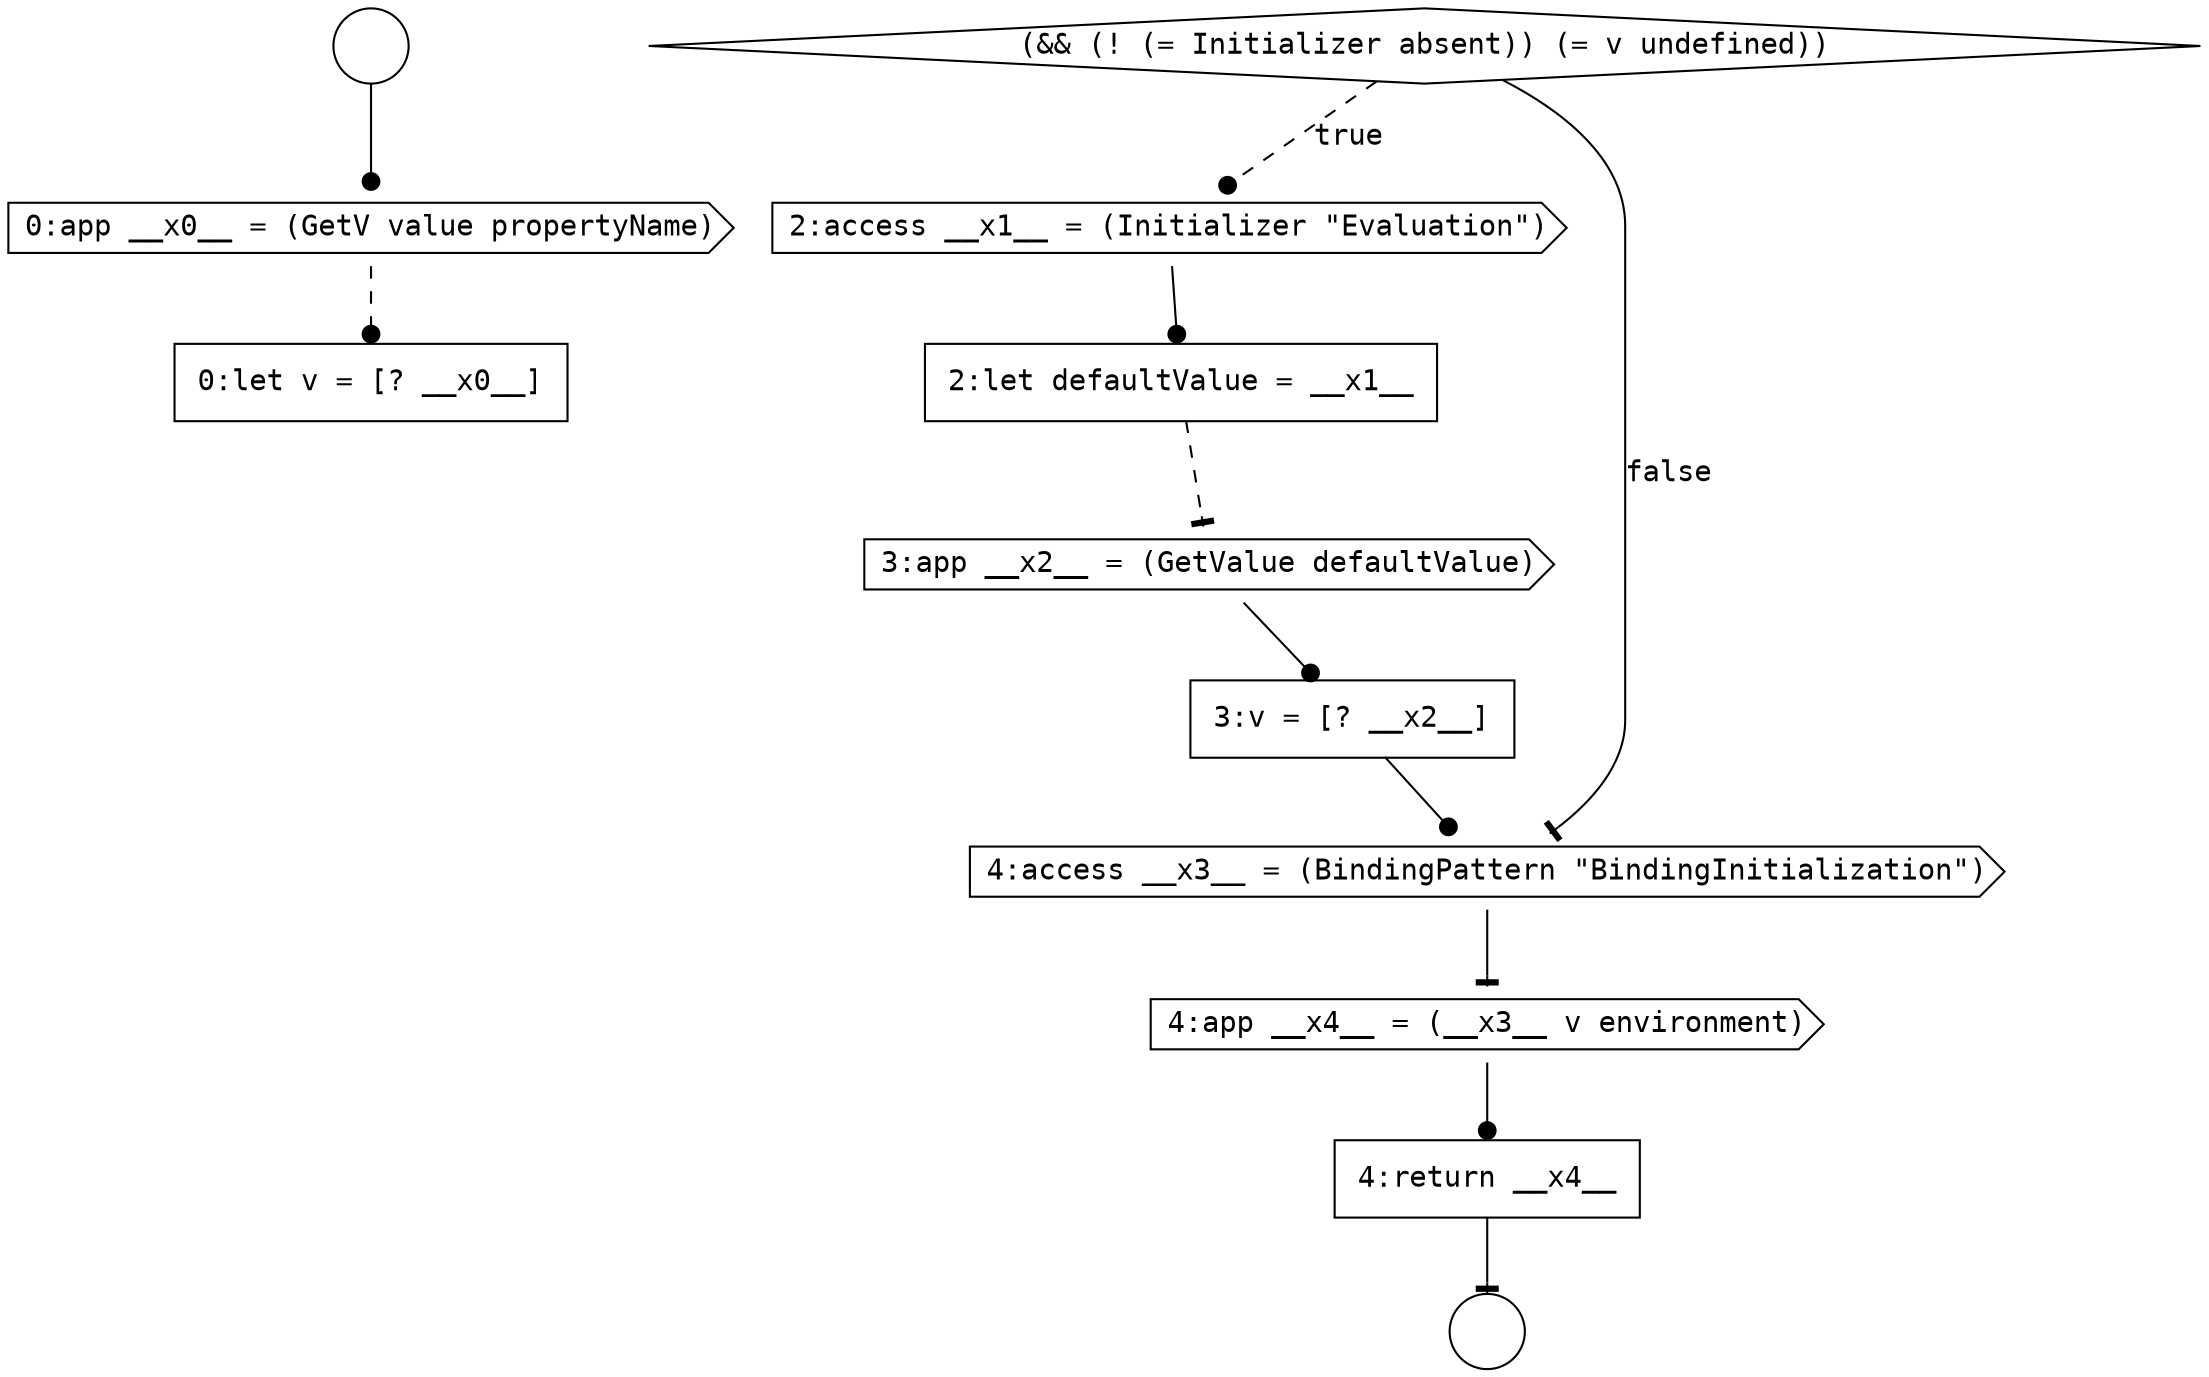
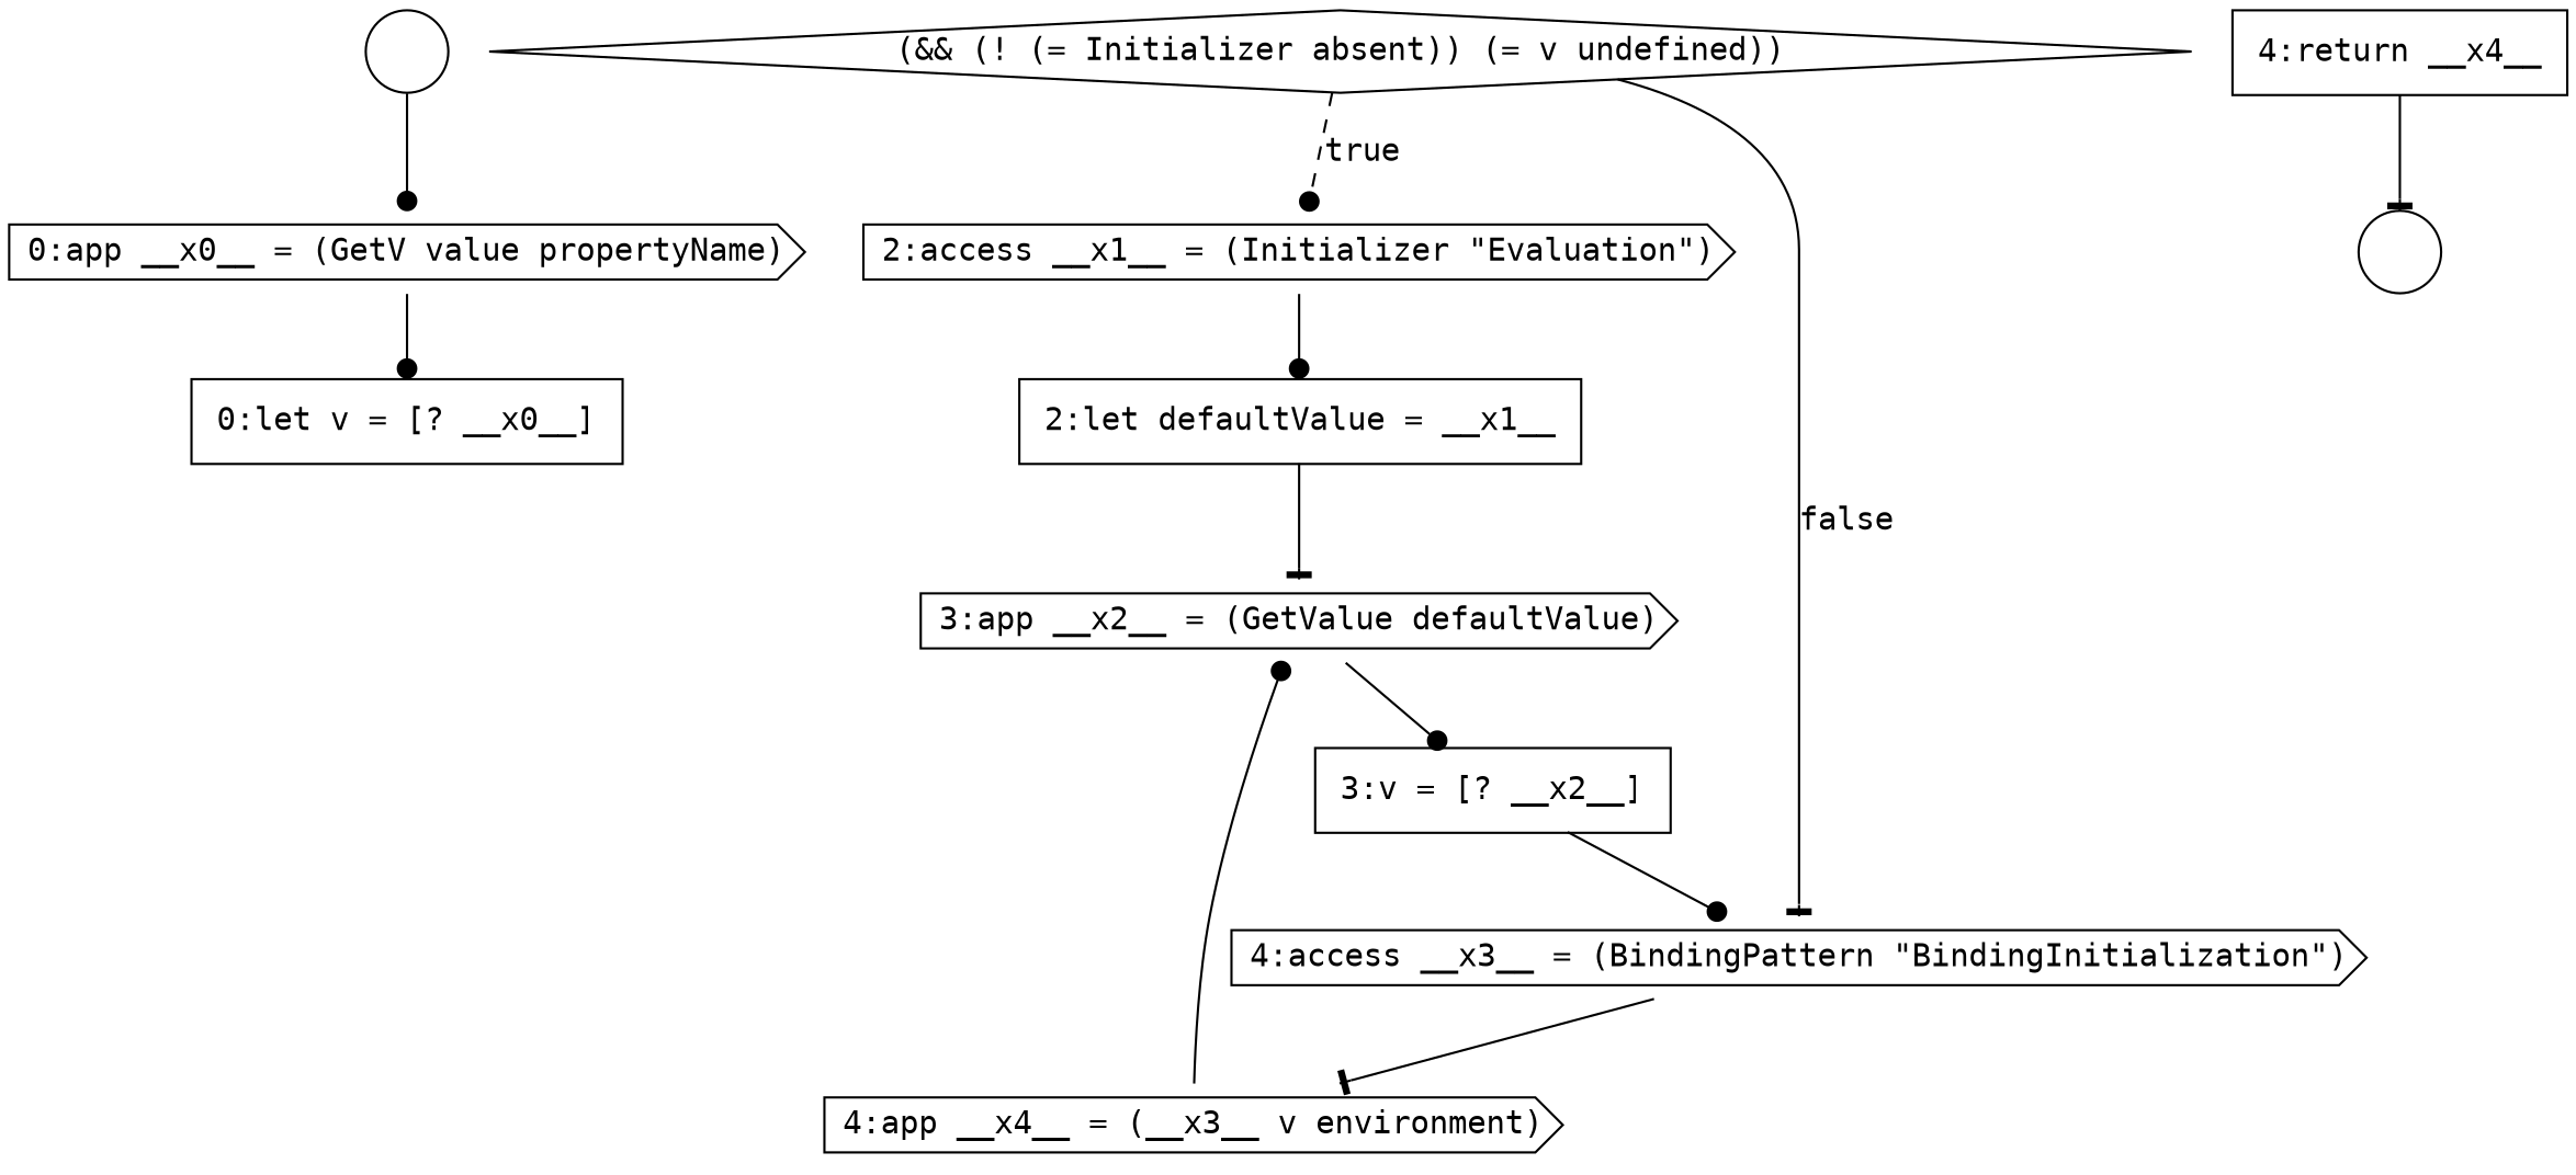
  digraph {
    fontname="DejaVu Sans Mono"
    node [color=black fillcolor=white fontname="DejaVu Sans Mono" shape=cds style=filled]
    edge [arrowhead=dot color=black fontname="DejaVu Sans Mono" style=solid]
    n1 [label=<<font color="black">     <table border="0" cellborder="1" cellspacing="0" cellpadding="10">       <tr><td align="left">0:let v = [? __x0__]</td></tr>     </table>   </font>> margin=0 shape=none]
    n2 [label=<<font color="black">(&amp;&amp; (! (= Initializer absent)) (= v undefined))</font>> shape=diamond]
    n3 [label=<<font color="black">2:access __x1__ = (Initializer &quot;Evaluation&quot;)</font>>]
    n4 [label=<<font color="black">4:access __x3__ = (BindingPattern &quot;BindingInitialization&quot;)</font>>]
    n5 [label=<<font color="black">     <table border="0" cellborder="1" cellspacing="0" cellpadding="10">       <tr><td align="left">2:let defaultValue = __x1__</td></tr>     </table>   </font>> margin=0 shape=none]
    n6 [label=<<font color="black">3:app __x2__ = (GetValue defaultValue)</font>>]
    n7 [label=<<font color="black">     <table border="0" cellborder="1" cellspacing="0" cellpadding="10">       <tr><td align="left">3:v = [? __x2__]</td></tr>     </table>   </font>> margin=0 shape=none]
    n8 [label=<<font color="black">4:app __x4__ = (__x3__ v environment)</font>>]
    n9 [label=<<font color="black">     <table border="0" cellborder="1" cellspacing="0" cellpadding="10">       <tr><td align="left">4:return __x4__</td></tr>     </table>   </font>> margin=0 shape=none]
    n10 [label=" " shape=circle]
    n11 [label=" " shape=circle]
    n12 [label=<<font color="black">0:app __x0__ = (GetV value propertyName)</font>>]
    n2 -> n3 [label=<<font color="black">true</font>> style=dashed]
    n2 -> n4 [arrowhead=tee label=<<font color="black">false</font>>]
    n3 -> n5
    n4 -> n8 [arrowhead=tee]
-   n5 -> n6 [arrowhead=tee style=dashed]
+   n5 -> n6 [arrowhead=tee]
    n6 -> n7
    n7 -> n4
-   n8 -> n9
+   n8 -> n6
    n9 -> n10 [arrowhead=tee]
    n11 -> n12
-   n12 -> n1 [style=dashed]
+   n12 -> n1
  }
